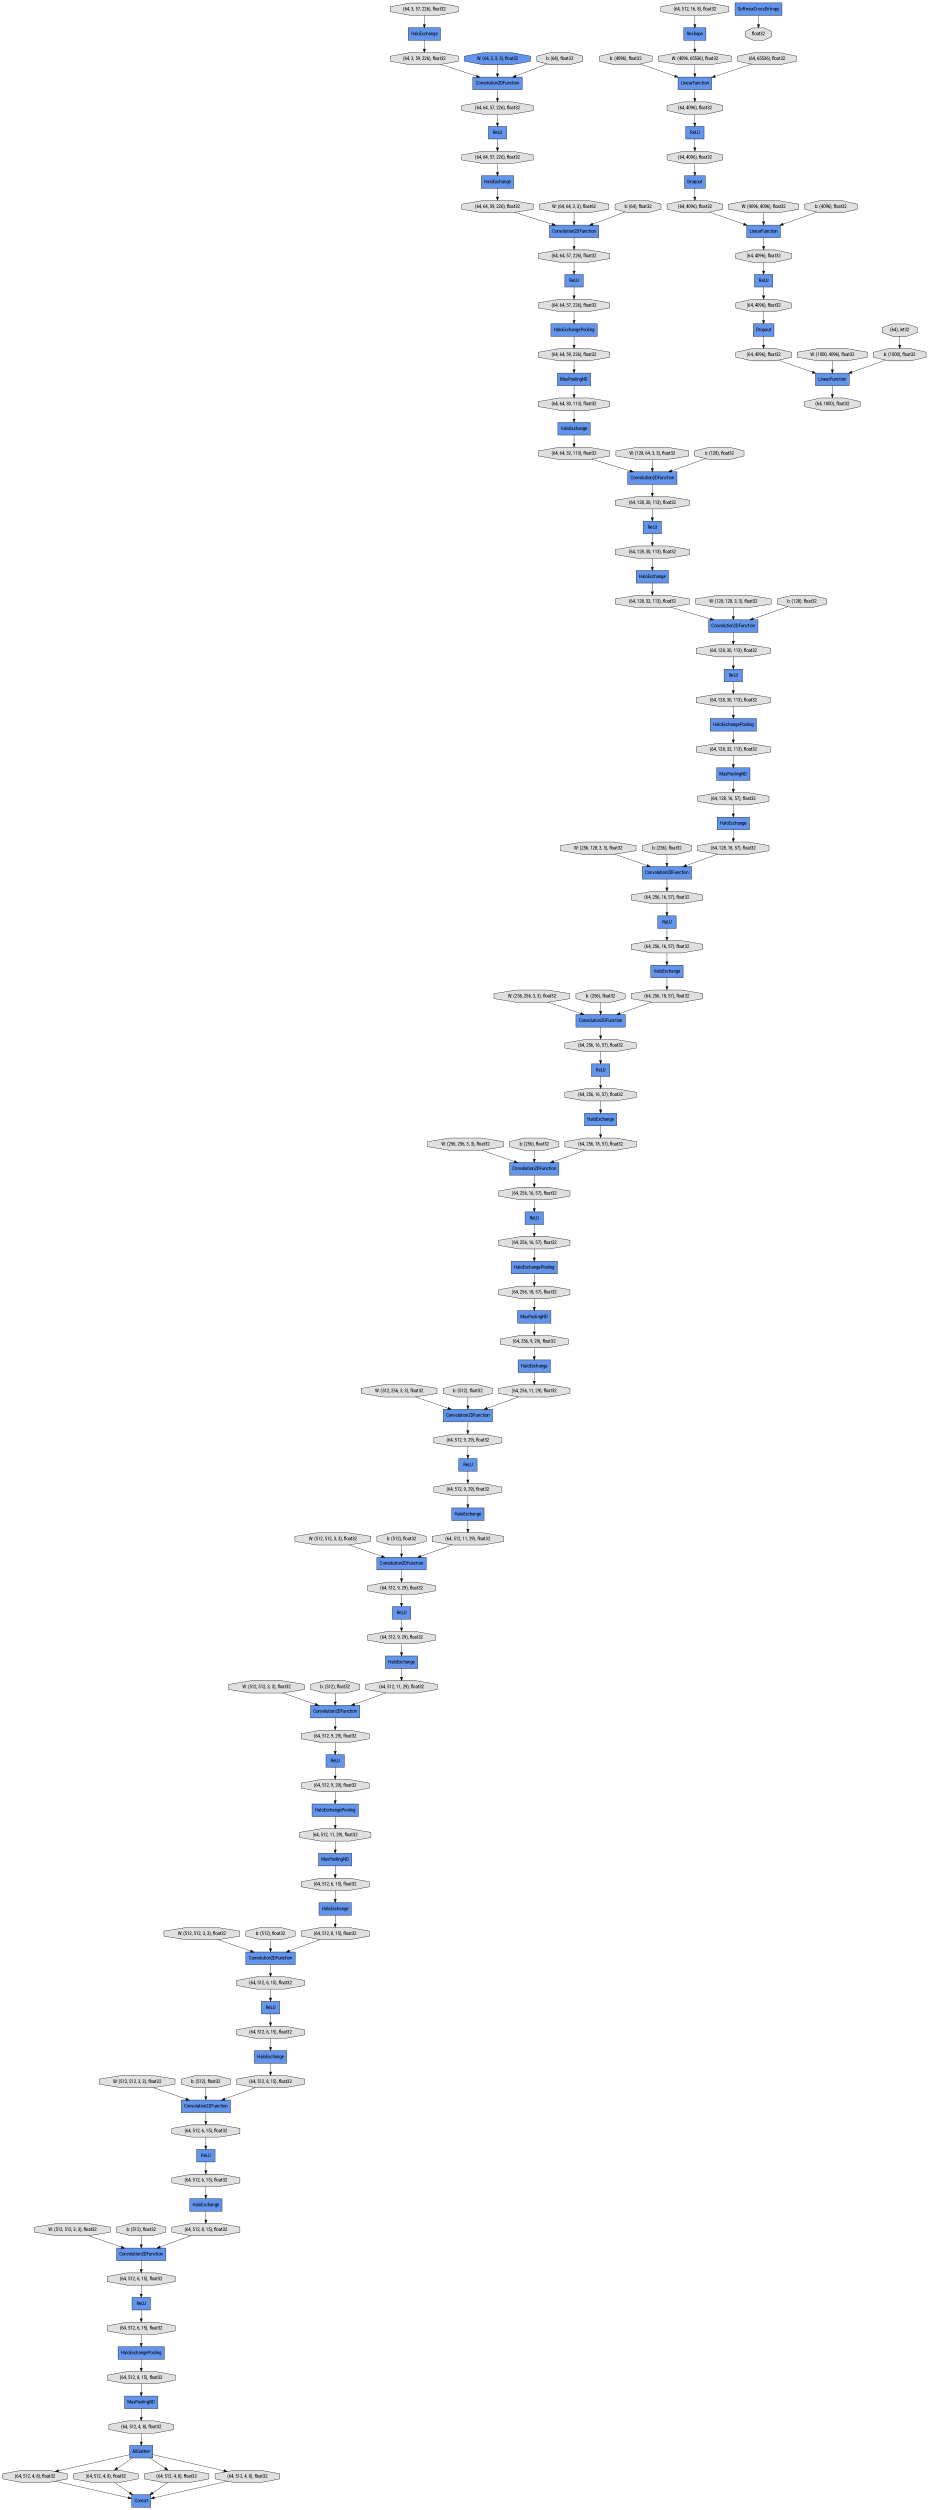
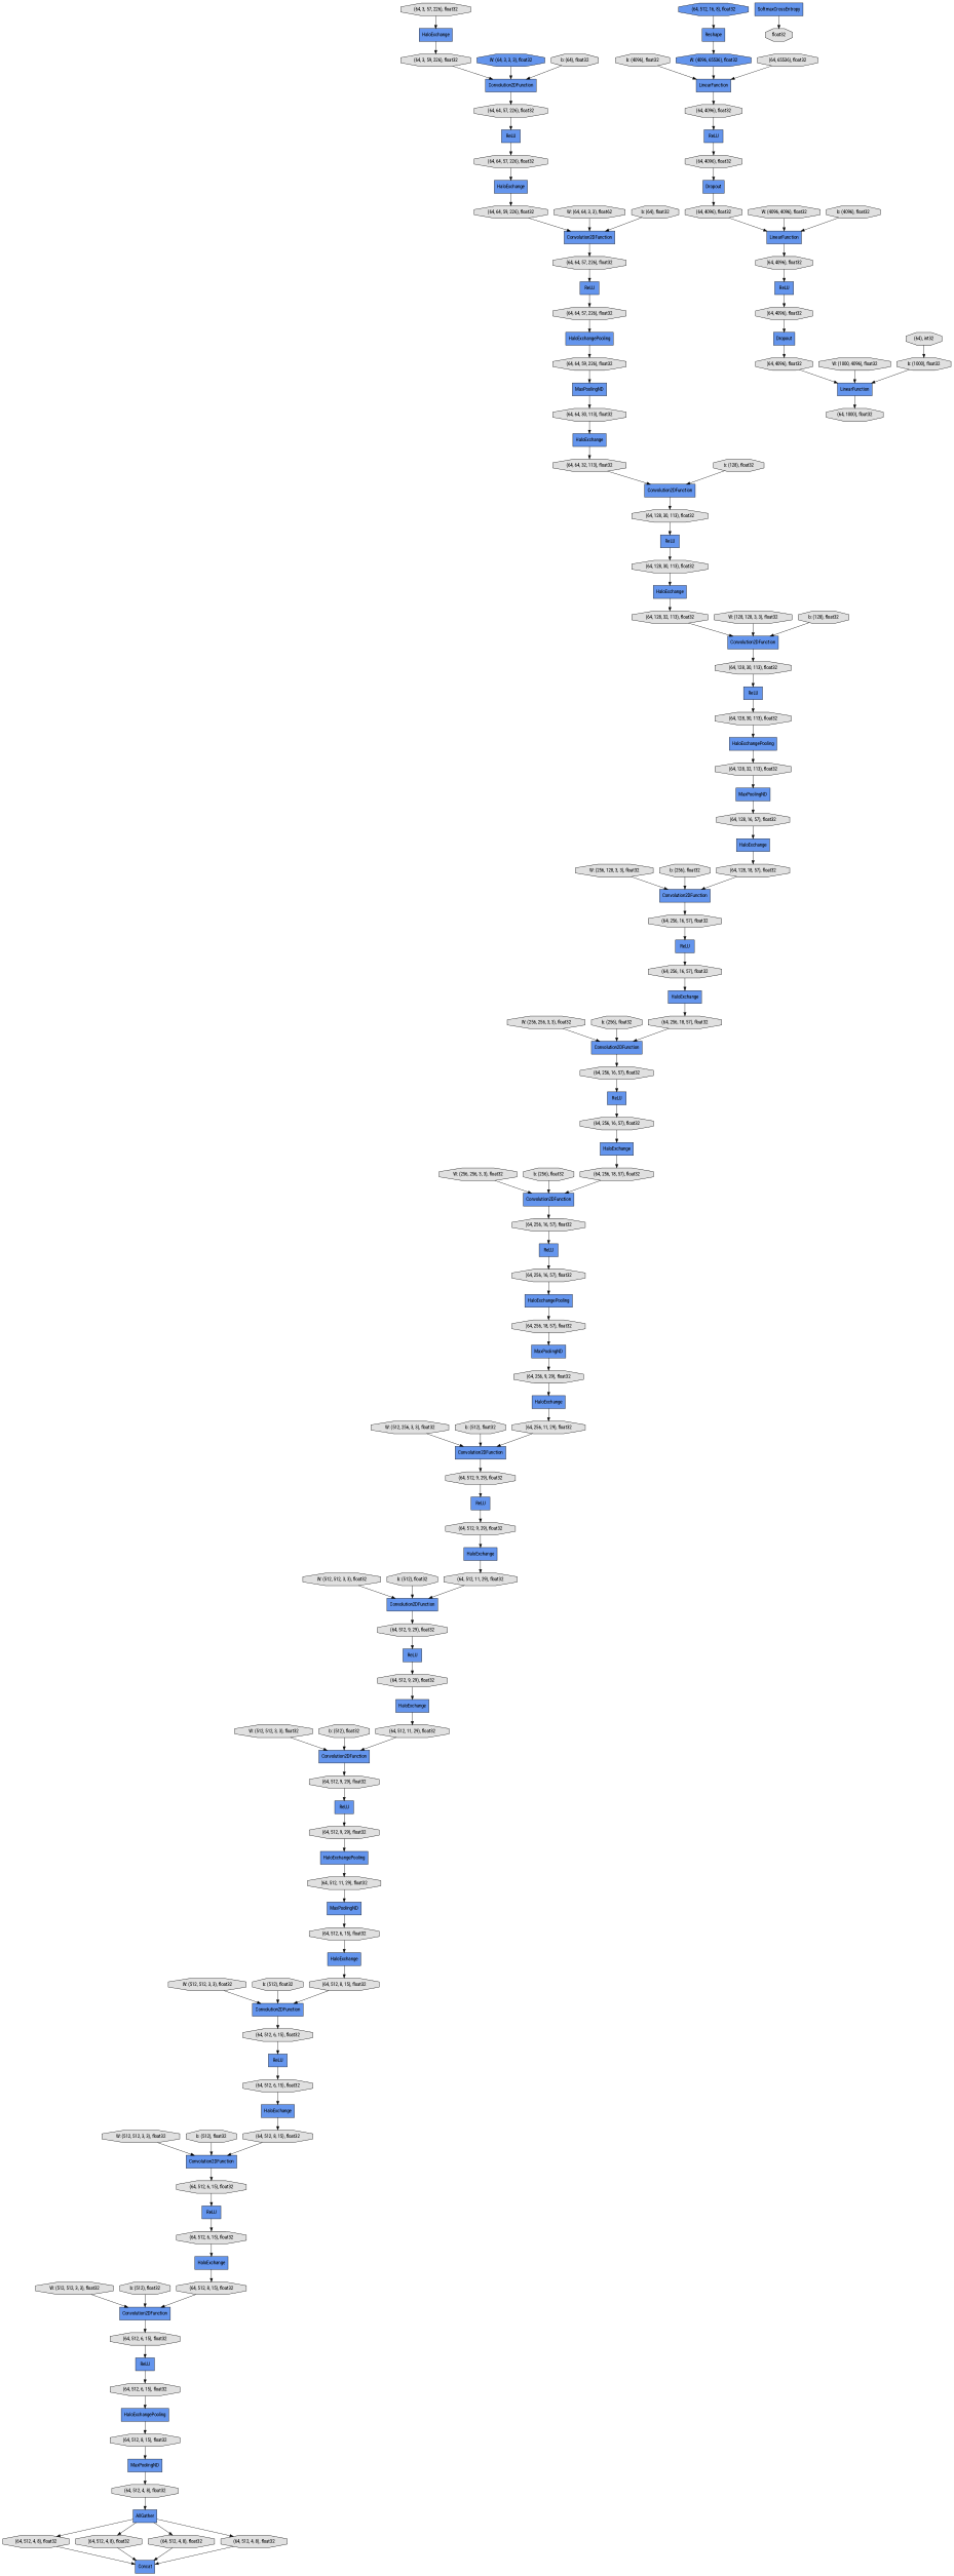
  digraph {
    fontname="Roboto Condensed"
    rankdir=TB
    node [fillcolor="#E0E0E0" fontname="Roboto Condensed" shape=octagon style=filled]
    edge [fontname="Roboto Condensed"]
    n1 [label="(64, 128, 18, 57), float32"]
    n2 [fillcolor="#6495ED" label=Convolution2DFunction shape=record]
    n3 [label="(64, 256, 16, 57), float32"]
    n4 [label="b: (4096), float32"]
    n5 [fillcolor="#6495ED" label=LinearFunction shape=record]
    n6 [label="(64, 4096), float32"]
    n7 [label="(64, 512, 9, 29), float32"]
    n8 [fillcolor="#6495ED" label=ReLU shape=record]
    n9 [label="(64, 512, 9, 29), float32"]
    n10 [fillcolor="#6495ED" label=Convolution2DFunction shape=record]
    n11 [label="(64, 512, 9, 29), float32"]
    n12 [fillcolor="#6495ED" label=ReLU shape=record]
    n13 [fillcolor="#6495ED" label=ReLU shape=record]
    n14 [label="(64, 256, 16, 57), float32"]
    n15 [fillcolor="#6495ED" label=HaloExchange shape=record]
    n16 [fillcolor="#6495ED" label=ReLU shape=record]
    n17 [label="(64, 512, 6, 15), float32"]
    n18 [fillcolor="#6495ED" label=HaloExchangePooling shape=record]
    n19 [fillcolor="#6495ED" label=HaloExchange shape=record]
    n20 [label="(64, 256, 11, 29), float32"]
    n21 [fillcolor="#6495ED" label=Convolution2DFunction shape=record]
    n22 [label="(64, 64, 57, 226), float32"]
    n23 [fillcolor="#6495ED" label=ReLU shape=record]
    n24 [label="(64, 512, 11, 29), float32"]
    n25 [fillcolor="#6495ED" label=Convolution2DFunction shape=record]
    n26 [label="(64, 512, 9, 29), float32"]
    n27 [label="(64, 512, 9, 29), float32"]
    n28 [fillcolor="#6495ED" label=HaloExchange shape=record]
    n29 [label="(64, 64, 59, 226), float32"]
    n30 [fillcolor="#6495ED" label=Convolution2DFunction shape=record]
    n31 [fillcolor="#6495ED" label=ReLU shape=record]
    n32 [label="(64, 512, 6, 15), float32"]
    n33 [fillcolor="#6495ED" label=HaloExchange shape=record]
    n34 [label="(64, 256, 16, 57), float32"]
    n35 [fillcolor="#6495ED" label=Convolution2DFunction shape=record]
    n36 [label="(64, 128, 30, 113), float32"]
    n37 [fillcolor="#6495ED" label=ReLU shape=record]
    n38 [label="W: (4096, 4096), float32"]
    n39 [fillcolor="#6495ED" label=LinearFunction shape=record]
    n40 [label="(64, 4096), float32"]
    n41 [fillcolor="#6495ED" label=HaloExchange shape=record]
    n42 [fillcolor="#6495ED" label=ReLU shape=record]
    n43 [label="(64, 512, 9, 29), float32"]
    n44 [fillcolor="#6495ED" label=Convolution2DFunction shape=record]
    n45 [label="(64, 512, 6, 15), float32"]
    n46 [fillcolor="#6495ED" label=HaloExchange shape=record]
    n47 [label="(64, 512, 11, 29), float32"]
    n48 [fillcolor="#6495ED" label=Concat shape=record]
-   n49 [label="(64, 512, 16, 8), float32"]
+   n49 [fillcolor="#6495ED" label="(64, 512, 16, 8), float32"]
    n50 [fillcolor="#6495ED" label=Reshape shape=record]
    n51 [fillcolor="#6495ED" label=Convolution2DFunction shape=record]
    n52 [fillcolor="#6495ED" label=HaloExchange shape=record]
    n53 [label="(64, 256, 18, 57), float32"]
    n54 [fillcolor="#6495ED" label=Convolution2DFunction shape=record]
    n55 [fillcolor="#6495ED" label=ReLU shape=record]
    n56 [label="(64, 3, 59, 226), float32"]
    n57 [fillcolor="#6495ED" label=Convolution2DFunction shape=record]
    n58 [label="(64, 512, 6, 15), float32"]
    n59 [fillcolor="#6495ED" label=ReLU shape=record]
    n60 [fillcolor="#6495ED" label=HaloExchange shape=record]
    n61 [label="(64, 128, 32, 113), float32"]
    n62 [fillcolor="#6495ED" label=Convolution2DFunction shape=record]
    n63 [label="b: (4096), float32"]
    n64 [label="(64, 256, 18, 57), float32"]
    n65 [fillcolor="#6495ED" label=HaloExchangePooling shape=record]
    n66 [label="(64, 512, 11, 29), float32"]
    n67 [fillcolor="#6495ED" label=HaloExchangePooling shape=record]
    n68 [label="(64, 256, 18, 57), float32"]
    n69 [fillcolor="#6495ED" label=MaxPoolingND shape=record]
    n70 [label="(64, 512, 6, 15), float32"]
    n71 [fillcolor="#6495ED" label=HaloExchange shape=record]
    n72 [fillcolor="#6495ED" label=HaloExchangePooling shape=record]
    n73 [label="(64, 128, 32, 113), float32"]
    n74 [fillcolor="#6495ED" label=MaxPoolingND shape=record]
    n75 [label="(64, 128, 30, 113), float32"]
    n76 [label="W: (1000, 4096), float32"]
    n77 [fillcolor="#6495ED" label=LinearFunction shape=record]
    n78 [label="(64, 1000), float32"]
    n79 [fillcolor="#6495ED" label=MaxPoolingND shape=record]
    n80 [label="(64, 512, 6, 15), float32"]
    n81 [label="(64, 256, 16, 57), float32"]
    n82 [label="(64, 64, 57, 226), float32"]
    n83 [fillcolor="#6495ED" label=Convolution2DFunction shape=record]
    n84 [label="(64, 256, 16, 57), float32"]
    n85 [fillcolor="#6495ED" label=ReLU shape=record]
    n86 [fillcolor="#6495ED" label=ReLU shape=record]
    n87 [label="(64, 128, 30, 113), float32"]
    n88 [fillcolor="#6495ED" label=HaloExchange shape=record]
    n89 [label="(64, 512, 8, 15), float32"]
    n90 [label="(64, 64, 57, 226), float32"]
    n91 [fillcolor="#6495ED" label=ReLU shape=record]
    n92 [label="(64, 64, 57, 226), float32"]
    n93 [label="(64, 256, 16, 57), float32"]
    n94 [label="b: (1000), float32"]
    n95 [fillcolor="#6495ED" label=Convolution2DFunction shape=record]
    n96 [label="(64, 512, 6, 15), float32"]
    n97 [label="(64, 512, 8, 15), float32"]
    n98 [label="(64, 256, 9, 29), float32"]
    n99 [label="(64, 128, 30, 113), float32"]
    n100 [fillcolor="#6495ED" label=HaloExchangePooling shape=record]
    n101 [fillcolor="#6495ED" label=MaxPoolingND shape=record]
    n102 [label="(64, 512, 4, 8), float32"]
    n103 [fillcolor="#6495ED" label=AllGather shape=record]
    n104 [fillcolor="#6495ED" label=HaloExchange shape=record]
    n105 [label="(64, 64, 59, 226), float32"]
    n106 [fillcolor="#6495ED" label=MaxPoolingND shape=record]
    n107 [label="(64, 512, 8, 15), float32"]
    n108 [label="(64, 128, 16, 57), float32"]
    n109 [label="(64, 64, 30, 113), float32"]
    n110 [fillcolor="#6495ED" label=ReLU shape=record]
    n111 [fillcolor="#6495ED" label=HaloExchange shape=record]
    n112 [label="(64, 64, 32, 113), float32"]
    n113 [fillcolor="#6495ED" label=Dropout shape=record]
    n114 [label="(64, 4096), float32"]
    n115 [fillcolor="#6495ED" label=HaloExchange shape=record]
    n116 [label="(64, 512, 8, 15), float32"]
-   n117 [label="W: (4096, 65536), float32"]
+   n117 [fillcolor="#6495ED" label="W: (4096, 65536), float32"]
    n118 [label="(64, 65536), float32"]
    n119 [label="(64, 3, 57, 226), float32"]
    n120 [label="(64, 4096), float32"]
    n121 [label="(64, 512, 4, 8), float32"]
    n122 [label="(64, 512, 4, 8), float32"]
    n123 [label="(64, 512, 4, 8), float32"]
    n124 [label="(64, 512, 4, 8), float32"]
    n125 [fillcolor="#6495ED" label="W: (64, 3, 3, 3), float32"]
-   n126 [label="W: (128, 64, 3, 3), float32"]
    n127 [label="W: (512, 512, 3, 3), float32"]
    n128 [label="(64), int32"]
    n129 [fillcolor="#6495ED" label=SoftmaxCrossEntropy shape=record]
    n130 [label=float32]
    n131 [label="b: (128), float32"]
    n132 [fillcolor="#6495ED" label=ReLU shape=record]
    n133 [label="(64, 4096), float32"]
    n134 [fillcolor="#6495ED" label=Dropout shape=record]
    n135 [label="b: (512), float32"]
    n136 [label="W: (128, 128, 3, 3), float32"]
    n137 [label="W: (512, 512, 3, 3), float32"]
    n138 [label="b: (128), float32"]
    n139 [label="b: (512), float32"]
    n140 [label="W: (256, 128, 3, 3), float32"]
    n141 [label="W: (512, 512, 3, 3), float32"]
    n142 [label="(64, 4096), float32"]
    n143 [label="b: (256), float32"]
    n144 [label="b: (512), float32"]
    n145 [label="W: (256, 256, 3, 3), float32"]
    n146 [label="W: (512, 512, 3, 3), float32"]
    n147 [label="b: (256), float32"]
    n148 [label="b: (512), float32"]
    n149 [label="W: (256, 256, 3, 3), float32"]
    n150 [label="b: (64), float32"]
    n151 [label="W: (512, 512, 3, 3), float32"]
    n152 [label="b: (256), float32"]
    n153 [label="b: (512), float32"]
    n154 [label="W: (64, 64, 3, 3), float62"]
    n155 [label="W: (512, 256, 3, 3), float32"]
    n156 [label="b: (64), float32"]
    n157 [label="b: (512), float32"]
    n1 -> n2
    n2 -> n3
    n3 -> n55
    n4 -> n5
    n5 -> n6
    n6 -> n110
    n7 -> n8
    n8 -> n9
    n9 -> n41
    n10 -> n11
    n11 -> n12
    n12 -> n27
    n13 -> n14
    n14 -> n15
    n15 -> n64
    n16 -> n17
    n17 -> n18
    n18 -> n116
    n19 -> n20
    n20 -> n10
    n21 -> n22
    n22 -> n23
    n23 -> n82
    n24 -> n25
    n25 -> n26
    n26 -> n42
    n27 -> n46
    n28 -> n29
    n29 -> n30
    n30 -> n90
    n31 -> n32
    n32 -> n33
    n33 -> n107
    n34 -> n13
    n35 -> n36
    n36 -> n37
    n37 -> n75
    n38 -> n39
    n39 -> n40
    n40 -> n132
    n41 -> n24
    n42 -> n43
    n43 -> n65
    n44 -> n45
    n45 -> n16
    n46 -> n47
    n47 -> n51
    n49 -> n50
    n50 -> n117
    n51 -> n7
    n52 -> n53
    n53 -> n54
    n54 -> n34
    n55 -> n93
    n56 -> n21
    n57 -> n58
    n58 -> n59
    n59 -> n70
    n60 -> n61
    n61 -> n62
    n62 -> n99
    n63 -> n39
    n64 -> n83
    n65 -> n66
    n66 -> n79
    n67 -> n68
    n68 -> n69
    n69 -> n98
    n70 -> n71
    n71 -> n97
    n72 -> n73
    n73 -> n74
    n74 -> n108
    n75 -> n60
    n76 -> n77
    n77 -> n78
    n79 -> n80
    n80 -> n88
    n81 -> n67
    n82 -> n28
    n83 -> n84
    n84 -> n85
    n85 -> n81
    n86 -> n87
    n87 -> n72
    n88 -> n89
    n89 -> n57
    n90 -> n91
    n91 -> n92
    n92 -> n100
    n93 -> n52
    n94 -> n77
    n95 -> n96
    n96 -> n31
    n97 -> n95
    n98 -> n19
    n99 -> n86
    n100 -> n105
    n101 -> n102
    n102 -> n103
    n103 -> n121
    n103 -> n122
    n103 -> n123
    n103 -> n124
    n104 -> n1
    n105 -> n106
    n106 -> n109
    n107 -> n44
    n108 -> n104
    n109 -> n111
    n110 -> n120
    n111 -> n112
    n112 -> n35
    n113 -> n114
    n114 -> n39
    n115 -> n56
    n116 -> n101
    n117 -> n5
    n118 -> n5
    n119 -> n115
    n120 -> n113
    n121 -> n48
    n122 -> n48
    n123 -> n48
    n124 -> n48
    n125 -> n21
-   n126 -> n35
    n127 -> n51
    n128 -> n94
    n129 -> n130
    n131 -> n35
    n132 -> n133
    n133 -> n134
    n134 -> n142
    n135 -> n51
    n136 -> n62
    n137 -> n25
    n138 -> n62
    n139 -> n25
    n140 -> n2
    n141 -> n57
    n142 -> n77
    n143 -> n2
    n144 -> n57
    n145 -> n54
    n146 -> n95
    n147 -> n54
    n148 -> n95
    n149 -> n83
    n150 -> n21
    n151 -> n44
    n152 -> n83
    n153 -> n44
    n154 -> n30
    n155 -> n10
    n156 -> n30
    n157 -> n10
  }
